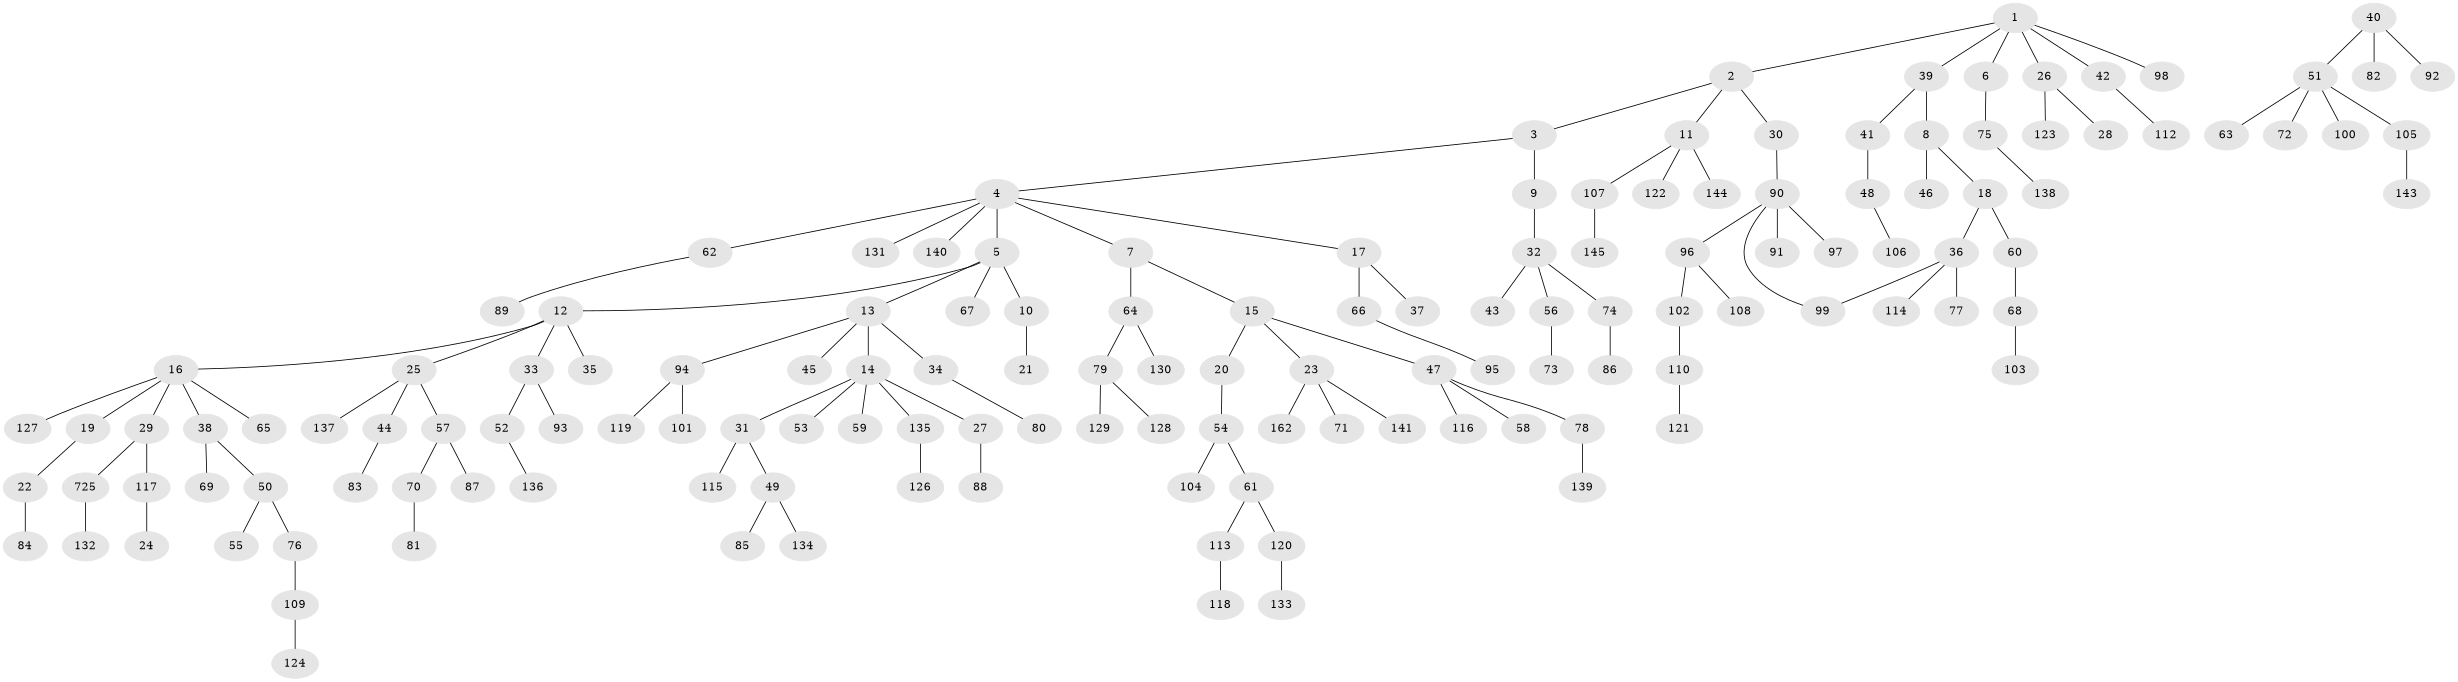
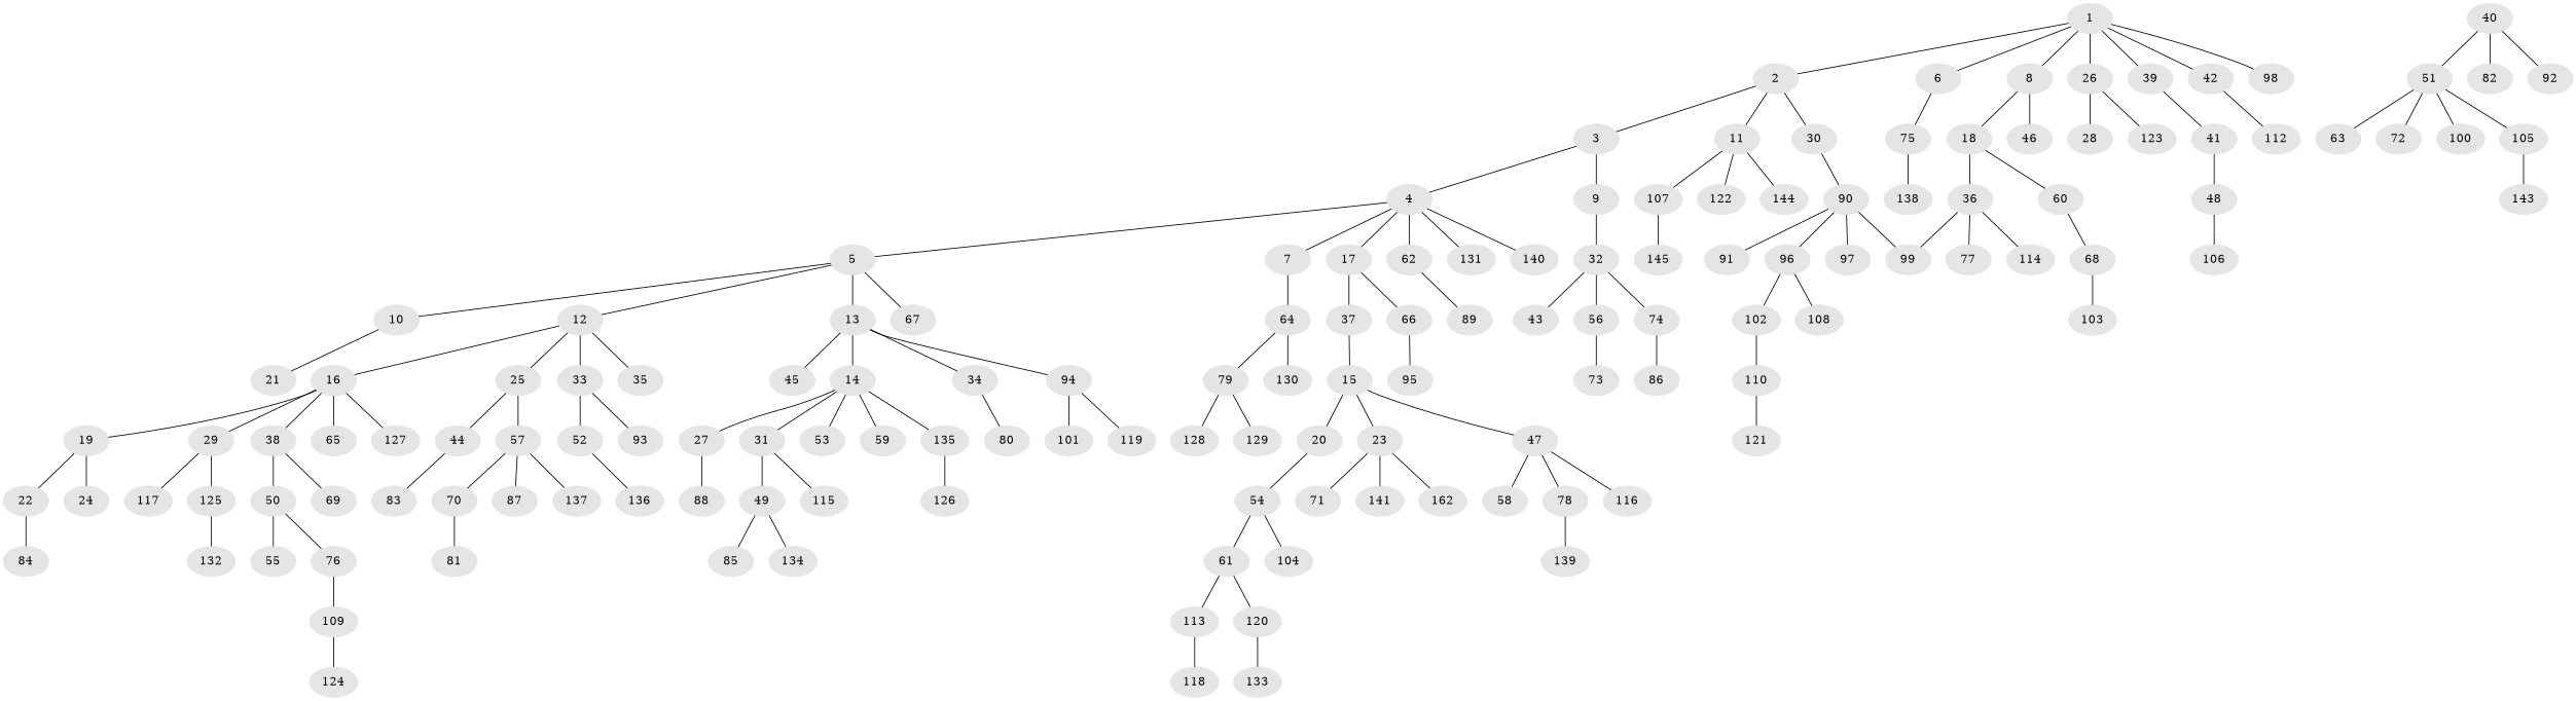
  graph {
    node [color=gray90 style=filled]
    1
    2
    6
    8
    26
    39
    42
    98
    3
    11
    30
    75
    18
    46
    28
    123
    41
    112
    4
    9
    107
    122
    144
    90
    5
    7
    17
    62
    131
    140
    32
    10
    12
    13
    67
    15
    64
    37
    66
    89
    21
    16
    25
    33
    35
    45
    14
    34
    94
    138
    20
    23
    47
    79
    130
    36
    60
    43
    56
    74
    145
    19
    29
    38
    65
    127
    44
    57
    52
    93
    27
    31
    53
    59
    135
    80
    101
    119
    88
    49
    115
    126
    54
    71
    141
    n86 [label=162]
    58
    78
    116
    22
    24
    117
-   125 [label=725]
+   125
    50
    69
    95
    77
    114
    99
    68
    84
    61
    104
    83
    70
    87
    137
    132
    91
    96
    97
    85
    134
    73
    86
    136
    40
    51
    82
    92
    55
    76
    48
    63
    72
    100
    105
    106
    139
    109
    143
    113
    120
    81
    103
    118
    133
    128
    129
    124
    102
    108
    110
    121
    1 -- 2
    1 -- 6
-   39 -- 8
+   1 -- 8
    1 -- 26
    1 -- 39
    1 -- 42
    1 -- 98
    2 -- 3
    2 -- 11
    2 -- 30
    6 -- 75
    8 -- 18
    8 -- 46
    26 -- 28
    26 -- 123
    39 -- 41
    42 -- 112
    3 -- 4
    3 -- 9
    11 -- 107
    11 -- 122
    11 -- 144
    30 -- 90
    75 -- 138
    18 -- 36
    18 -- 60
    41 -- 48
    4 -- 5
    4 -- 7
    4 -- 17
    4 -- 62
    4 -- 131
    4 -- 140
    9 -- 32
    107 -- 145
    90 -- 99
    90 -- 91
    90 -- 96
    90 -- 97
    5 -- 10
    5 -- 12
    5 -- 13
    5 -- 67
-   7 -- 15
+   37 -- 15
    7 -- 64
    17 -- 37
    17 -- 66
    62 -- 89
    32 -- 43
    32 -- 56
    32 -- 74
    10 -- 21
    12 -- 16
    12 -- 25
    12 -- 33
    12 -- 35
    13 -- 45
    13 -- 14
    13 -- 34
    13 -- 94
    15 -- 20
    15 -- 23
    15 -- 47
    64 -- 79
    64 -- 130
    66 -- 95
    16 -- 19
    16 -- 29
    16 -- 38
    16 -- 65
    16 -- 127
    25 -- 44
    25 -- 57
    33 -- 52
    33 -- 93
    14 -- 27
    14 -- 31
    14 -- 53
    14 -- 59
    14 -- 135
    34 -- 80
    94 -- 101
    94 -- 119
    20 -- 54
    23 -- 71
    23 -- 141
    23 -- n86
    47 -- 58
    47 -- 78
    47 -- 116
    79 -- 128
    79 -- 129
    36 -- 77
    36 -- 114
    36 -- 99
    60 -- 68
    56 -- 73
    74 -- 86
    19 -- 22
-   117 -- 24
+   19 -- 24
    29 -- 117
    29 -- 125
    38 -- 50
    38 -- 69
    44 -- 83
    57 -- 70
    57 -- 87
-   25 -- 137
+   57 -- 137
    52 -- 136
    27 -- 88
    31 -- 49
    31 -- 115
    135 -- 126
    49 -- 85
    49 -- 134
    54 -- 61
    54 -- 104
    78 -- 139
    22 -- 84
    125 -- 132
    50 -- 55
    50 -- 76
    68 -- 103
    61 -- 113
    61 -- 120
    70 -- 81
    96 -- 102
    96 -- 108
    40 -- 51
    40 -- 82
    40 -- 92
    51 -- 63
    51 -- 72
    51 -- 100
    51 -- 105
    76 -- 109
    48 -- 106
    105 -- 143
    109 -- 124
    113 -- 118
    120 -- 133
    102 -- 110
    110 -- 121
  }
